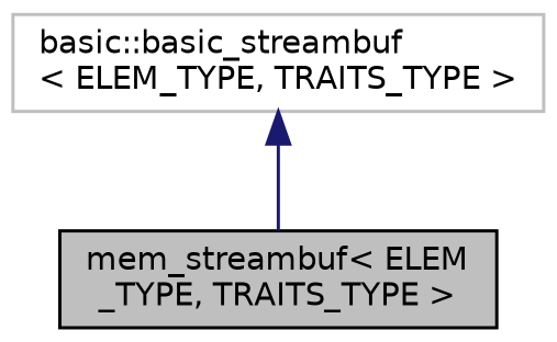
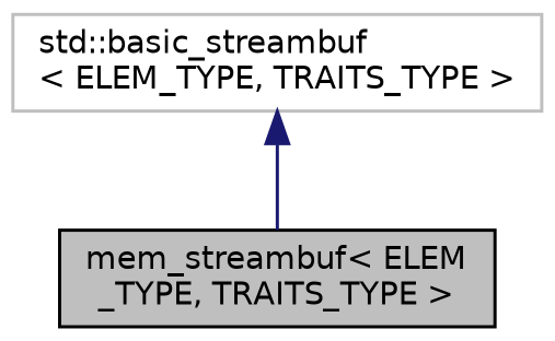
  digraph {
    node [fontname=Helvetica fontsize=10 shape=record style=filled]
    n1 [color=black fillcolor=grey75 fontcolor=black height=0.2 label="mem_streambuf\< ELEM\l_TYPE, TRAITS_TYPE \>" width=0.4]
-   n2 [color=grey75 fillcolor=white height=0.2 label="basic::basic_streambuf\l\< ELEM_TYPE, TRAITS_TYPE \>" width=0.4]
+   n2 [color=grey75 fillcolor=white height=0.2 label="std::basic_streambuf\l\< ELEM_TYPE, TRAITS_TYPE \>" width=0.4]
    n2 -> n1 [color=midnightblue dir=back fontname=Helvetica fontsize=10 labelfontname=Helvetica labelfontsize=10 style=solid]
  }
